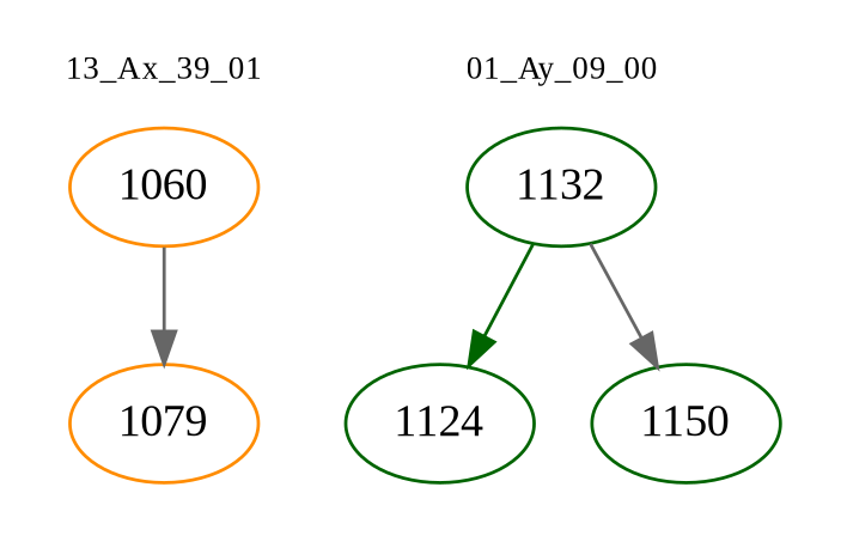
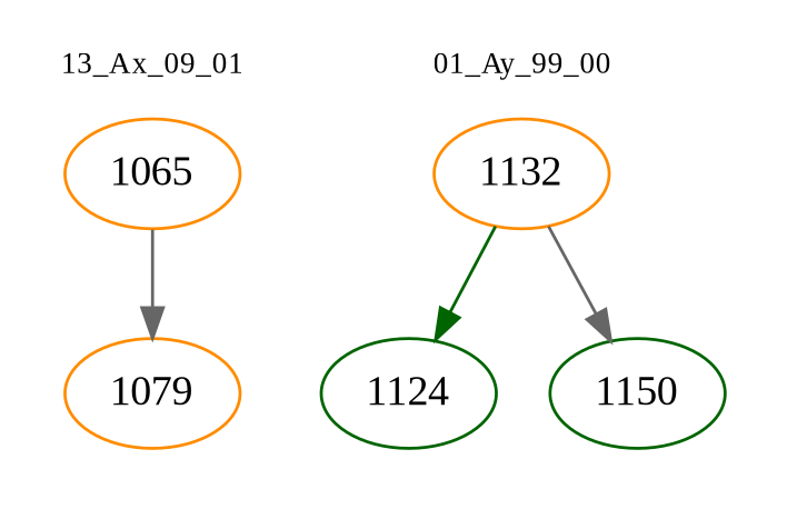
  digraph {
    fontname="Liberation Serif"
    node [color=darkgreen fontname="Liberation Serif"]
    edge [color=gray40 fontname="Liberation Serif"]
-   n1 [color=darkorange label=1060]
+   n1 [color=darkorange label=1065]
    n2 [color=darkorange label=1079]
-   n3 [label=1132]
+   n3 [color=darkorange label=1132]
    n4 [label=1124]
    n5 [label=1150]
    subgraph cluster_1 {
      color=white
      fontsize=10
-     label="13_Ax_39_01"
+     label="13_Ax_09_01"
      n1
      n2
    }
    subgraph cluster_2 {
      color=white
      fontsize=10
-     label="01_Ay_09_00"
+     label="01_Ay_99_00"
      n3
      n4
      n5
    }
    n1 -> n2
    n3 -> n4 [color=darkgreen]
    n3 -> n5
  }
